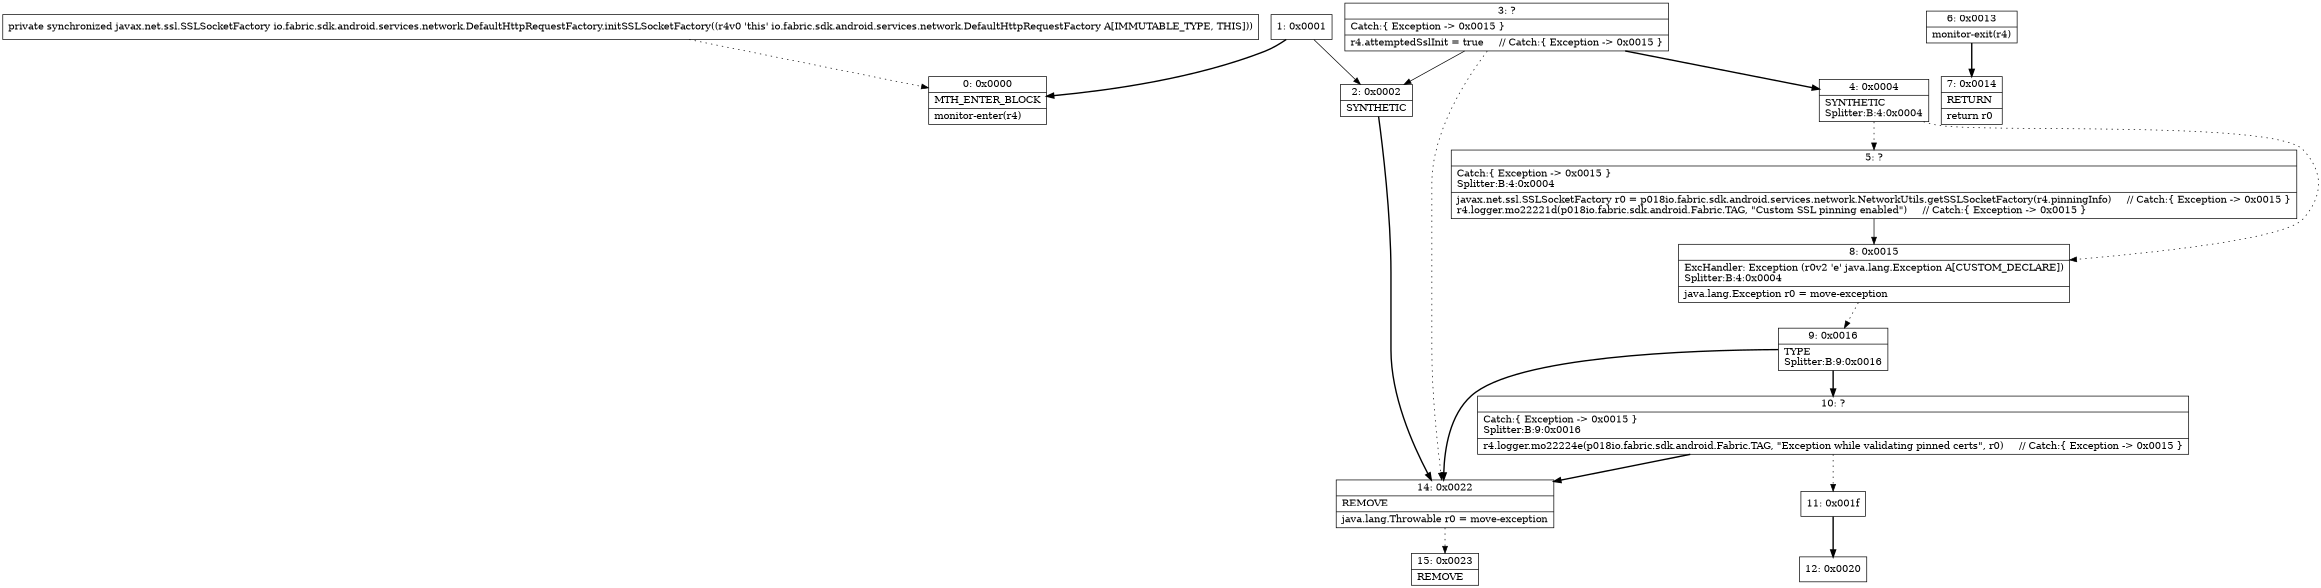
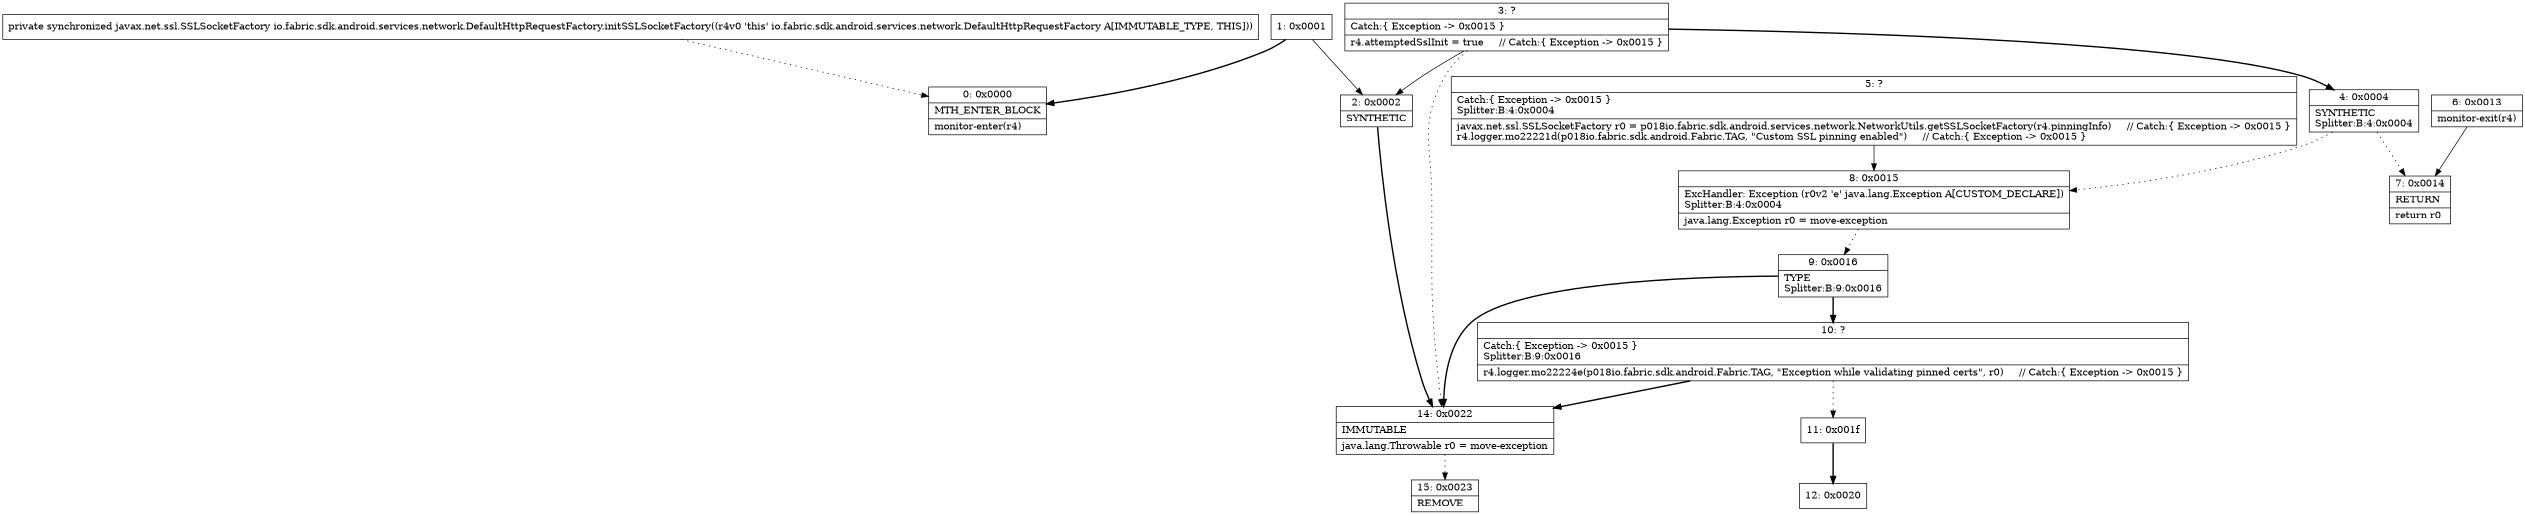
  digraph {
    node [shape=record]
    edge [style=bold]
    n1 [label="{0\:\ 0x0000|MTH_ENTER_BLOCK\l|monitor\-enter(r4)\l}"]
    n2 [label="{1\:\ 0x0001}"]
    n3 [label="{2\:\ 0x0002|SYNTHETIC\l}"]
-   n4 [label="{14\:\ 0x0022|REMOVE\l|java.lang.Throwable r0 = move\-exception\l}"]
+   n4 [label="{14\:\ 0x0022|IMMUTABLE\l|java.lang.Throwable r0 = move\-exception\l}"]
    n5 [label="{3\:\ ?|Catch:\{ Exception \-\> 0x0015 \}\l|r4.attemptedSslInit = true     \/\/ Catch:\{ Exception \-\> 0x0015 \}\l}"]
    n6 [label="{4\:\ 0x0004|SYNTHETIC\lSplitter:B:4:0x0004\l}"]
    n7 [label="{15\:\ 0x0023|REMOVE\l}"]
    n8 [label="{5\:\ ?|Catch:\{ Exception \-\> 0x0015 \}\lSplitter:B:4:0x0004\l|javax.net.ssl.SSLSocketFactory r0 = p018io.fabric.sdk.android.services.network.NetworkUtils.getSSLSocketFactory(r4.pinningInfo)     \/\/ Catch:\{ Exception \-\> 0x0015 \}\lr4.logger.mo22221d(p018io.fabric.sdk.android.Fabric.TAG, \"Custom SSL pinning enabled\")     \/\/ Catch:\{ Exception \-\> 0x0015 \}\l}"]
    n9 [label="{8\:\ 0x0015|ExcHandler: Exception (r0v2 'e' java.lang.Exception A[CUSTOM_DECLARE])\lSplitter:B:4:0x0004\l|java.lang.Exception r0 = move\-exception\l}"]
    n10 [label="{9\:\ 0x0016|TYPE\lSplitter:B:9:0x0016\l}"]
    n11 [label="{6\:\ 0x0013|monitor\-exit(r4)\l}"]
    n12 [label="{7\:\ 0x0014|RETURN\l|return r0\l}"]
    n13 [label="{10\:\ ?|Catch:\{ Exception \-\> 0x0015 \}\lSplitter:B:9:0x0016\l|r4.logger.mo22224e(p018io.fabric.sdk.android.Fabric.TAG, \"Exception while validating pinned certs\", r0)     \/\/ Catch:\{ Exception \-\> 0x0015 \}\l}"]
    n14 [label="{11\:\ 0x001f}"]
    n15 [label="{12\:\ 0x0020}"]
    n16 [label="{private synchronized javax.net.ssl.SSLSocketFactory io.fabric.sdk.android.services.network.DefaultHttpRequestFactory.initSSLSocketFactory((r4v0 'this' io.fabric.sdk.android.services.network.DefaultHttpRequestFactory A[IMMUTABLE_TYPE, THIS])) }"]
    n2 -> n1
    n2 -> n3 [style=solid]
    n3 -> n4
    n4 -> n7 [style=dotted]
    n5 -> n3 [style=solid]
    n5 -> n4 [style=dotted]
    n5 -> n6
-   n6 -> n8 [style=dotted]
+   n6 -> n12 [style=dotted]
    n6 -> n9 [style=dotted]
    n8 -> n9 [style=solid]
    n9 -> n10 [style=dotted]
    n10 -> n4
    n10 -> n13
-   n11 -> n12
+   n11 -> n12 [style=solid]
    n13 -> n4
    n13 -> n14 [style=dotted]
    n14 -> n15
    n16 -> n1 [style=dotted]
  }
